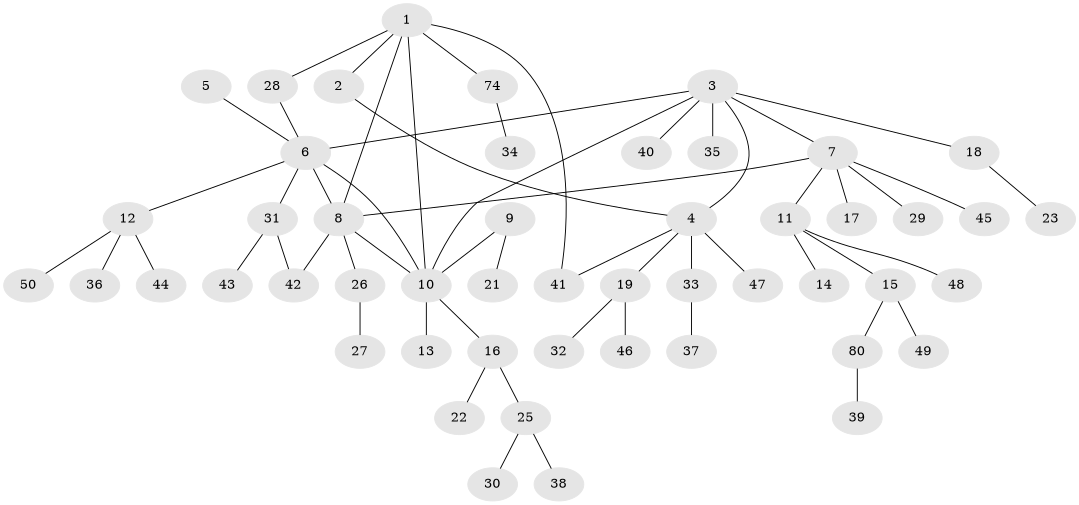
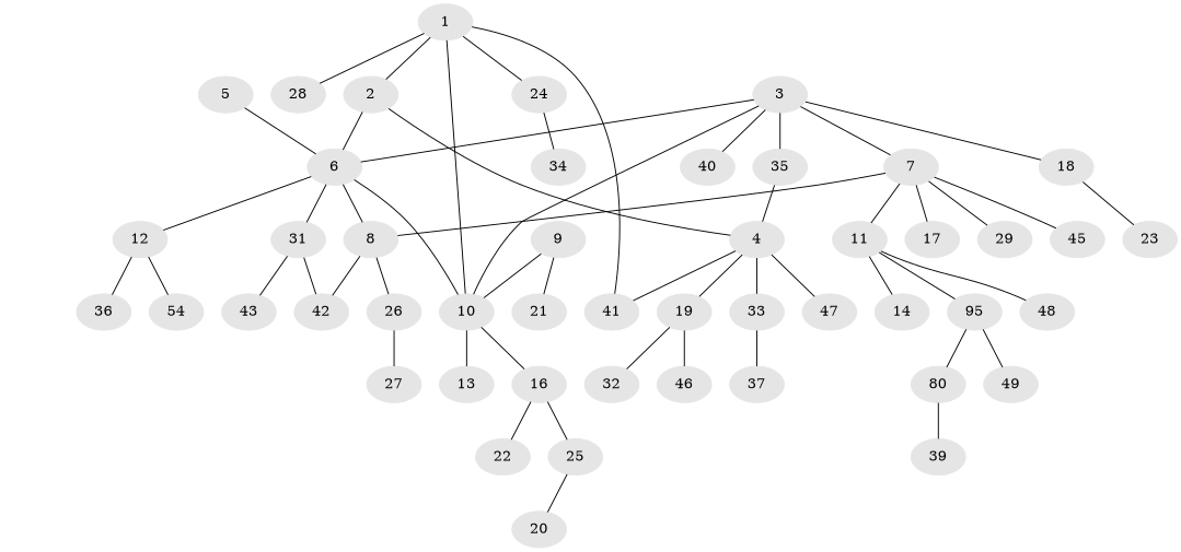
  graph {
    node [color=gray90 style=filled]
    1
    2
    8
    10
-   24 [label=74]
+   24
    28
    41
    4
    6
    26
    42
    13
    16
    34
    19
    33
    47
    12
    31
    3
    7
    18
    35
    40
    11
    17
    29
    45
    23
    32
    46
    37
    5
    36
-   44
-   50
+   44 [label=54]
    43
    14
-   15
+   15 [label=95]
    48
    27
    9
    21
    22
    25
    n46 [label=80]
    49
    39
-   30
-   38
+   30 [label=20]
    1 -- 2
-   1 -- 8
    1 -- 10
    1 -- 24
    1 -- 28
    1 -- 41
    2 -- 4
-   28 -- 6
-   8 -- 10
+   2 -- 6
    8 -- 26
    8 -- 42
    10 -- 13
    10 -- 16
    24 -- 34
    4 -- 41
    4 -- 19
    4 -- 33
    4 -- 47
    6 -- 8
    6 -- 10
    6 -- 12
    6 -- 31
    26 -- 27
    16 -- 22
    16 -- 25
    19 -- 32
    19 -- 46
    33 -- 37
    12 -- 36
    12 -- 44
-   12 -- 50
    31 -- 42
    31 -- 43
    3 -- 10
-   3 -- 4
+   35 -- 4
    3 -- 6
    3 -- 7
    3 -- 18
    3 -- 35
    3 -- 40
    7 -- 8
    7 -- 11
    7 -- 17
    7 -- 29
    7 -- 45
    18 -- 23
    11 -- 14
    11 -- 15
    11 -- 48
    5 -- 6
    15 -- n46
    15 -- 49
    9 -- 10
    9 -- 21
    25 -- 30
-   25 -- 38
    n46 -- 39
  }
